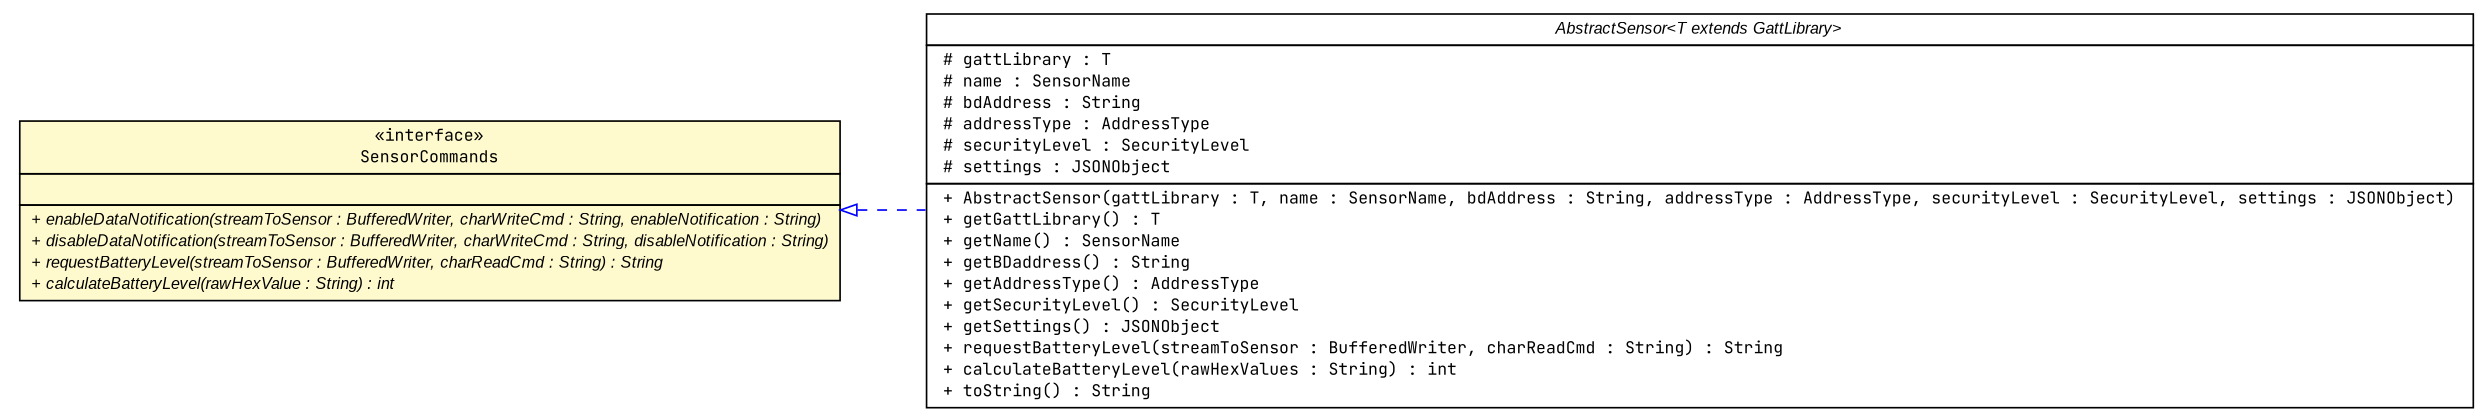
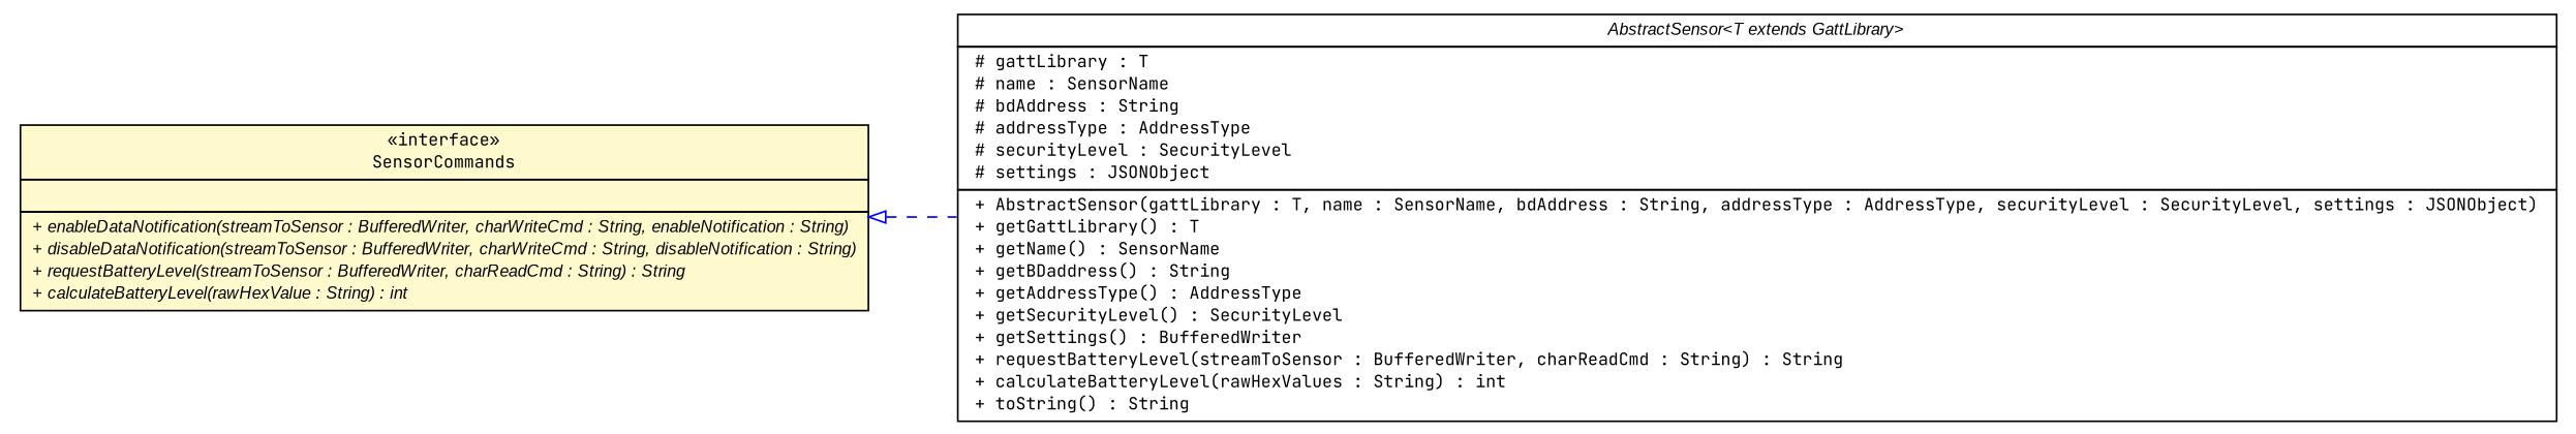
  digraph {
    nodesep=0.25
    ranksep=0.5
    rankdir=LR
    fontname="JetBrains Mono"
    node [fontcolor=black fontname="JetBrains Mono" fontsize=10.0 shape=plaintext]
    n1 [label=<<table title="de.fhg.fit.biomos.sensorplatform.sensor.SensorCommands" border="0" cellborder="1" cellspacing="0" cellpadding="2" port="p" bgcolor="lemonChiffon" href="./SensorCommands.html"> 		<tr><td><table border="0" cellspacing="0" cellpadding="1"> <tr><td align="center" balign="center"> &#171;interface&#187; </td></tr> <tr><td align="center" balign="center"> SensorCommands </td></tr> 		</table></td></tr> 		<tr><td><table border="0" cellspacing="0" cellpadding="1"> <tr><td align="left" balign="left">  </td></tr> 		</table></td></tr> 		<tr><td><table border="0" cellspacing="0" cellpadding="1"> <tr><td align="left" balign="left"><font face="arial italic" point-size="10.0"> + enableDataNotification(streamToSensor : BufferedWriter, charWriteCmd : String, enableNotification : String) </font></td></tr> <tr><td align="left" balign="left"><font face="arial italic" point-size="10.0"> + disableDataNotification(streamToSensor : BufferedWriter, charWriteCmd : String, disableNotification : String) </font></td></tr> <tr><td align="left" balign="left"><font face="arial italic" point-size="10.0"> + requestBatteryLevel(streamToSensor : BufferedWriter, charReadCmd : String) : String </font></td></tr> <tr><td align="left" balign="left"><font face="arial italic" point-size="10.0"> + calculateBatteryLevel(rawHexValue : String) : int </font></td></tr> 		</table></td></tr> 		</table>>]
-   n2 [label=<<table title="de.fhg.fit.biomos.sensorplatform.sensor.AbstractSensor" border="0" cellborder="1" cellspacing="0" cellpadding="2" port="p" href="./AbstractSensor.html"> 		<tr><td><table border="0" cellspacing="0" cellpadding="1"> <tr><td align="center" balign="center"><font face="arial italic"> AbstractSensor&lt;T extends GattLibrary&gt; </font></td></tr> 		</table></td></tr> 		<tr><td><table border="0" cellspacing="0" cellpadding="1"> <tr><td align="left" balign="left"> # gattLibrary : T </td></tr> <tr><td align="left" balign="left"> # name : SensorName </td></tr> <tr><td align="left" balign="left"> # bdAddress : String </td></tr> <tr><td align="left" balign="left"> # addressType : AddressType </td></tr> <tr><td align="left" balign="left"> # securityLevel : SecurityLevel </td></tr> <tr><td align="left" balign="left"> # settings : JSONObject </td></tr> 		</table></td></tr> 		<tr><td><table border="0" cellspacing="0" cellpadding="1"> <tr><td align="left" balign="left"> + AbstractSensor(gattLibrary : T, name : SensorName, bdAddress : String, addressType : AddressType, securityLevel : SecurityLevel, settings : JSONObject) </td></tr> <tr><td align="left" balign="left"> + getGattLibrary() : T </td></tr> <tr><td align="left" balign="left"> + getName() : SensorName </td></tr> <tr><td align="left" balign="left"> + getBDaddress() : String </td></tr> <tr><td align="left" balign="left"> + getAddressType() : AddressType </td></tr> <tr><td align="left" balign="left"> + getSecurityLevel() : SecurityLevel </td></tr> <tr><td align="left" balign="left"> + getSettings() : JSONObject </td></tr> <tr><td align="left" balign="left"> + requestBatteryLevel(streamToSensor : BufferedWriter, charReadCmd : String) : String </td></tr> <tr><td align="left" balign="left"> + calculateBatteryLevel(rawHexValues : String) : int </td></tr> <tr><td align="left" balign="left"> + toString() : String </td></tr> 		</table></td></tr> 		</table>>]
+   n2 [label=<<table title="de.fhg.fit.biomos.sensorplatform.sensor.AbstractSensor" border="0" cellborder="1" cellspacing="0" cellpadding="2" port="p" href="./AbstractSensor.html"> 		<tr><td><table border="0" cellspacing="0" cellpadding="1"> <tr><td align="center" balign="center"><font face="arial italic"> AbstractSensor&lt;T extends GattLibrary&gt; </font></td></tr> 		</table></td></tr> 		<tr><td><table border="0" cellspacing="0" cellpadding="1"> <tr><td align="left" balign="left"> # gattLibrary : T </td></tr> <tr><td align="left" balign="left"> # name : SensorName </td></tr> <tr><td align="left" balign="left"> # bdAddress : String </td></tr> <tr><td align="left" balign="left"> # addressType : AddressType </td></tr> <tr><td align="left" balign="left"> # securityLevel : SecurityLevel </td></tr> <tr><td align="left" balign="left"> # settings : JSONObject </td></tr> 		</table></td></tr> 		<tr><td><table border="0" cellspacing="0" cellpadding="1"> <tr><td align="left" balign="left"> + AbstractSensor(gattLibrary : T, name : SensorName, bdAddress : String, addressType : AddressType, securityLevel : SecurityLevel, settings : JSONObject) </td></tr> <tr><td align="left" balign="left"> + getGattLibrary() : T </td></tr> <tr><td align="left" balign="left"> + getName() : SensorName </td></tr> <tr><td align="left" balign="left"> + getBDaddress() : String </td></tr> <tr><td align="left" balign="left"> + getAddressType() : AddressType </td></tr> <tr><td align="left" balign="left"> + getSecurityLevel() : SecurityLevel </td></tr> <tr><td align="left" balign="left"> + getSettings() : BufferedWriter </td></tr> <tr><td align="left" balign="left"> + requestBatteryLevel(streamToSensor : BufferedWriter, charReadCmd : String) : String </td></tr> <tr><td align="left" balign="left"> + calculateBatteryLevel(rawHexValues : String) : int </td></tr> <tr><td align="left" balign="left"> + toString() : String </td></tr> 		</table></td></tr> 		</table>>]
    n1 -> n2 [arrowtail=empty dir=back fontname="JetBrains Mono" fontsize=10 headport=p labelfontname=arial labelfontsize=10 style=dashed tailport=p color=blue]
  }
